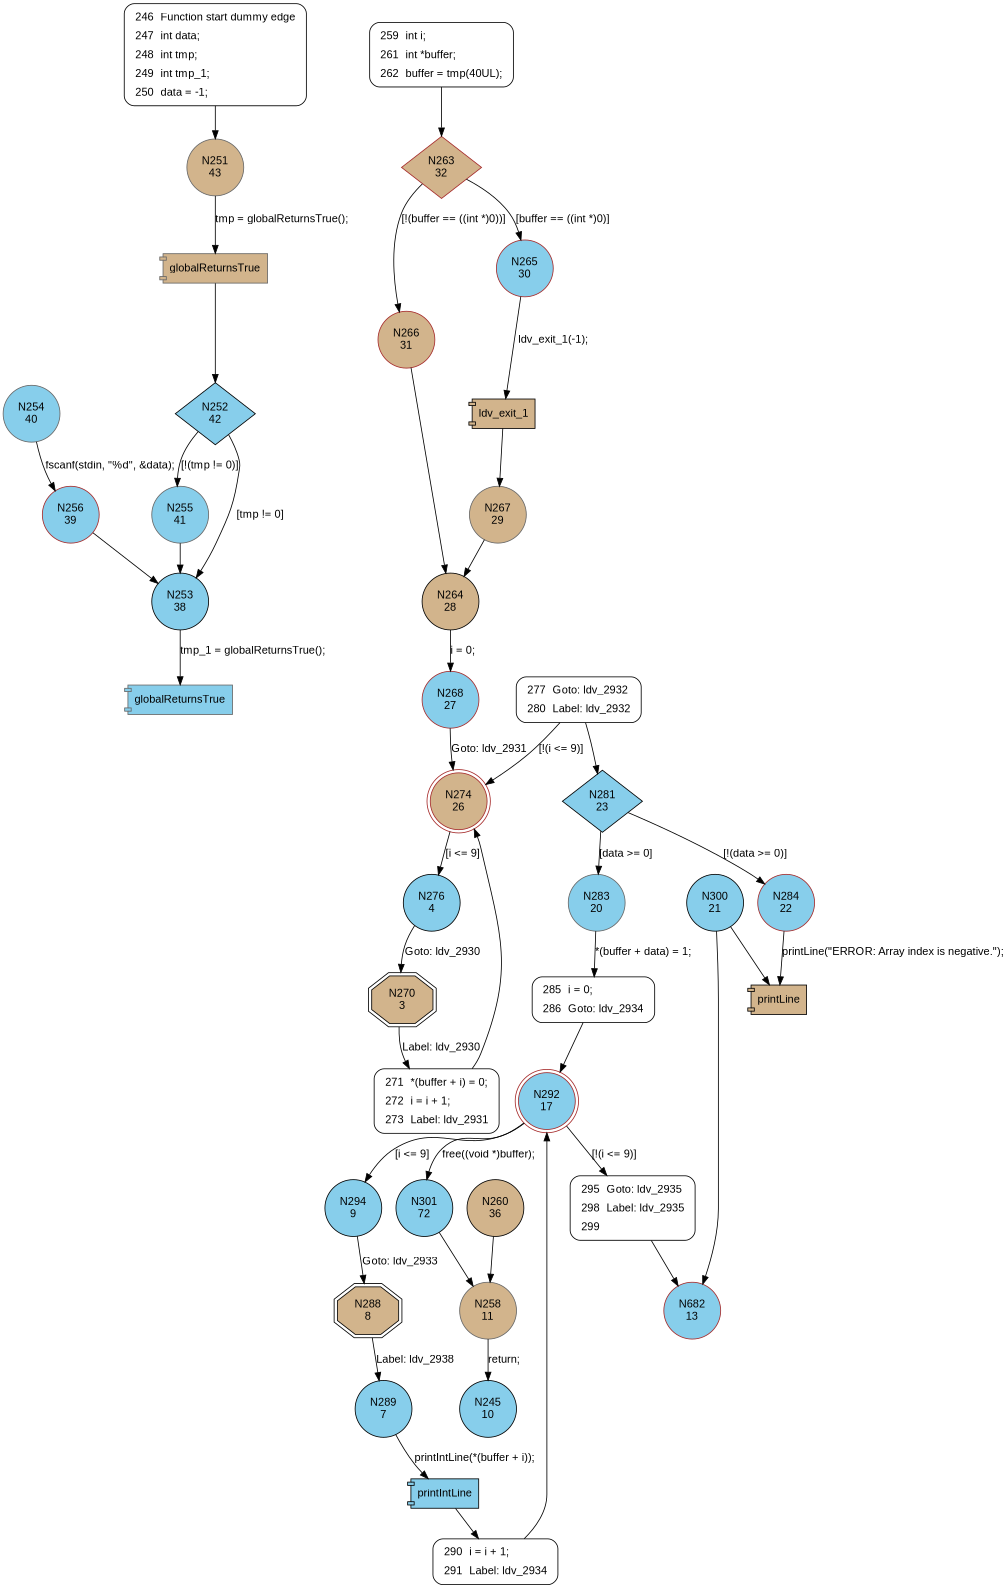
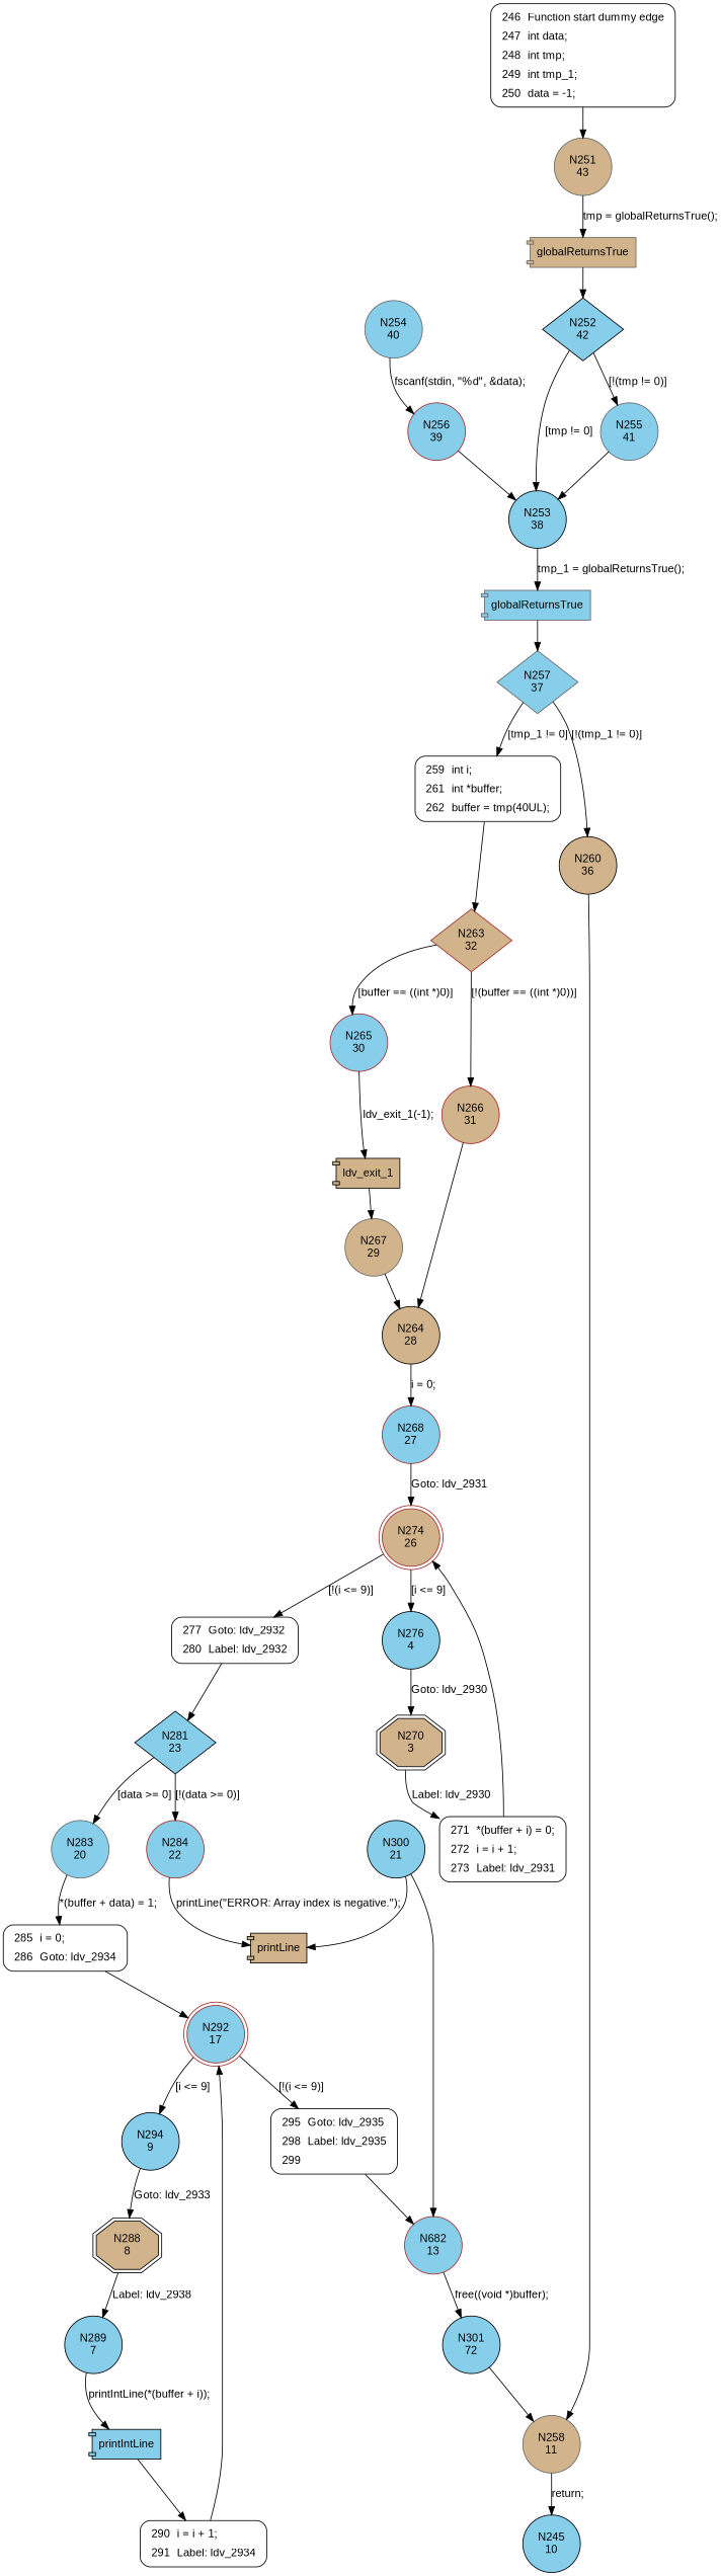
  digraph {
    fontname="Liberation Sans"
    node [color=black fillcolor=skyblue fontname="Liberation Sans" shape=circle style=filled]
    edge [fontname="Liberation Sans"]
    n1 [color=gray40 fillcolor=tan label="N251\n43"]
    n2 [color=gray40 fillcolor=tan label=globalReturnsTrue shape=component]
    n3 [label="N252\n42" shape=diamond]
    n4 [color=gray40 label="N255\n41"]
    n5 [label="N253\n38"]
    n6 [color=gray40 label="N254\n40"]
    n7 [color=brown label="N256\n39"]
    n8 [color=gray40 label=globalReturnsTrue shape=component]
+   n9 [color=gray40 label="N257\n37" shape=diamond]
    n10 [fillcolor=white label=<<table border="0" cellborder="0" cellpadding="3" bgcolor="white"><tr><td align="right">259</td><td align="left">int i;</td></tr><tr><td align="right">261</td><td align="left">int *buffer;</td></tr><tr><td align="right">262</td><td align="left">buffer = tmp(40UL);</td></tr></table>> penwidth=1 shape=Mrecord style="filled,bold" color=""]
    n11 [fillcolor=tan label="N260\n36"]
    n12 [color=brown fillcolor=tan label="N263\n32" shape=diamond]
    n13 [color=gray40 fillcolor=tan label="N258\n11"]
    n14 [color=brown label="N265\n30"]
    n15 [color=brown fillcolor=tan label="N266\n31"]
    n16 [label="N245\n10"]
    n17 [fillcolor=tan label=ldv_exit_1 shape=component]
    n18 [fillcolor=tan label="N264\n28"]
    n19 [color=gray40 fillcolor=tan label="N267\n29"]
    n20 [color=brown label="N268\n27"]
    n21 [color=brown fillcolor=tan label="N274\n26" shape=doublecircle]
    n22 [label="N276\n4"]
    n23 [fillcolor=white label=<<table border="0" cellborder="0" cellpadding="3" bgcolor="white"><tr><td align="right">277</td><td align="left">Goto: ldv_2932</td></tr><tr><td align="right">280</td><td align="left">Label: ldv_2932</td></tr></table>> penwidth=1 shape=Mrecord style="filled,bold" color=""]
    n24 [fillcolor=tan label="N270\n3" shape=doubleoctagon]
    n25 [label="N281\n23" shape=diamond]
    n26 [fillcolor=white label=<<table border="0" cellborder="0" cellpadding="3" bgcolor="white"><tr><td align="right">271</td><td align="left">*(buffer + i) = 0;</td></tr><tr><td align="right">272</td><td align="left">i = i + 1;</td></tr><tr><td align="right">273</td><td align="left">Label: ldv_2931</td></tr></table>> penwidth=1 shape=Mrecord style="filled,bold" color=""]
    n27 [color=gray40 label="N283\n20"]
    n28 [color=brown label="N284\n22"]
    n29 [fillcolor=white label=<<table border="0" cellborder="0" cellpadding="3" bgcolor="white"><tr><td align="right">285</td><td align="left">i = 0;</td></tr><tr><td align="right">286</td><td align="left">Goto: ldv_2934</td></tr></table>> penwidth=1 shape=Mrecord style="filled,bold" color=""]
    n30 [fillcolor=tan label=printLine shape=component]
    n31 [color=brown label="N292\n17" shape=doublecircle]
    n32 [label="N300\n21"]
    n33 [color=brown label="N682\n13"]
    n34 [label="N301\n72"]
    n35 [label="N294\n9"]
    n36 [fillcolor=white label=<<table border="0" cellborder="0" cellpadding="3" bgcolor="white"><tr><td align="right">295</td><td align="left">Goto: ldv_2935</td></tr><tr><td align="right">298</td><td align="left">Label: ldv_2935</td></tr><tr><td align="right">299</td><td align="left"></td></tr></table>> penwidth=1 shape=Mrecord style="filled,bold" color=""]
    n37 [fillcolor=tan label="N288\n8" shape=doubleoctagon]
    n38 [label="N289\n7"]
    n39 [label=printIntLine shape=component]
    n40 [fillcolor=white label=<<table border="0" cellborder="0" cellpadding="3" bgcolor="white"><tr><td align="right">290</td><td align="left">i = i + 1;</td></tr><tr><td align="right">291</td><td align="left">Label: ldv_2934</td></tr></table>> penwidth=1 shape=Mrecord style="filled,bold" color=""]
    n41 [fillcolor=white label=<<table border="0" cellborder="0" cellpadding="3" bgcolor="white"><tr><td align="right">246</td><td align="left">Function start dummy edge</td></tr><tr><td align="right">247</td><td align="left">int data;</td></tr><tr><td align="right">248</td><td align="left">int tmp;</td></tr><tr><td align="right">249</td><td align="left">int tmp_1;</td></tr><tr><td align="right">250</td><td align="left">data = -1;</td></tr></table>> penwidth=1 shape=Mrecord style="filled,bold" color=""]
    n1 -> n2 [label="tmp = globalReturnsTrue();"]
    n2 -> n3
    n3 -> n4 [label="[!(tmp != 0)]"]
    n3 -> n5 [label="[tmp != 0]"]
    n4 -> n5
    n5 -> n8 [label="tmp_1 = globalReturnsTrue();"]
    n6 -> n7 [label="fscanf(stdin, \"%d\", &data);"]
    n7 -> n5
+   n8 -> n9
+   n9 -> n10 [label="[tmp_1 != 0]"]
+   n9 -> n11 [label="[!(tmp_1 != 0)]"]
    n10 -> n12
    n11 -> n13
    n12 -> n14 [label="[buffer == ((int *)0)]"]
    n12 -> n15 [label="[!(buffer == ((int *)0))]"]
    n13 -> n16 [label="return;"]
    n14 -> n17 [label="ldv_exit_1(-1);"]
    n15 -> n18
    n17 -> n19
    n18 -> n20 [label="i = 0;"]
    n19 -> n18
    n20 -> n21 [label="Goto: ldv_2931"]
    n21 -> n22 [label="[i <= 9]"]
-   n23 -> n21 [label="[!(i <= 9)]"]
+   n21 -> n23 [label="[!(i <= 9)]"]
    n22 -> n24 [label="Goto: ldv_2930"]
    n23 -> n25
    n24 -> n26 [label="Label: ldv_2930"]
    n25 -> n27 [label="[data >= 0]"]
    n25 -> n28 [label="[!(data >= 0)]"]
    n26 -> n21
    n27 -> n29 [label="*(buffer + data) = 1;"]
    n28 -> n30 [label="printLine(\"ERROR: Array index is negative.\");"]
    n29 -> n31
    n31 -> n35 [label="[i <= 9]"]
    n31 -> n36 [label="[!(i <= 9)]"]
    n32 -> n30
    n32 -> n33
-   n31 -> n34 [label="free((void *)buffer);"]
+   n33 -> n34 [label="free((void *)buffer);"]
    n34 -> n13
    n35 -> n37 [label="Goto: ldv_2933"]
    n36 -> n33
    n37 -> n38 [label="Label: ldv_2938"]
    n38 -> n39 [label="printIntLine(*(buffer + i));"]
    n39 -> n40
    n40 -> n31
    n41 -> n1
  }
